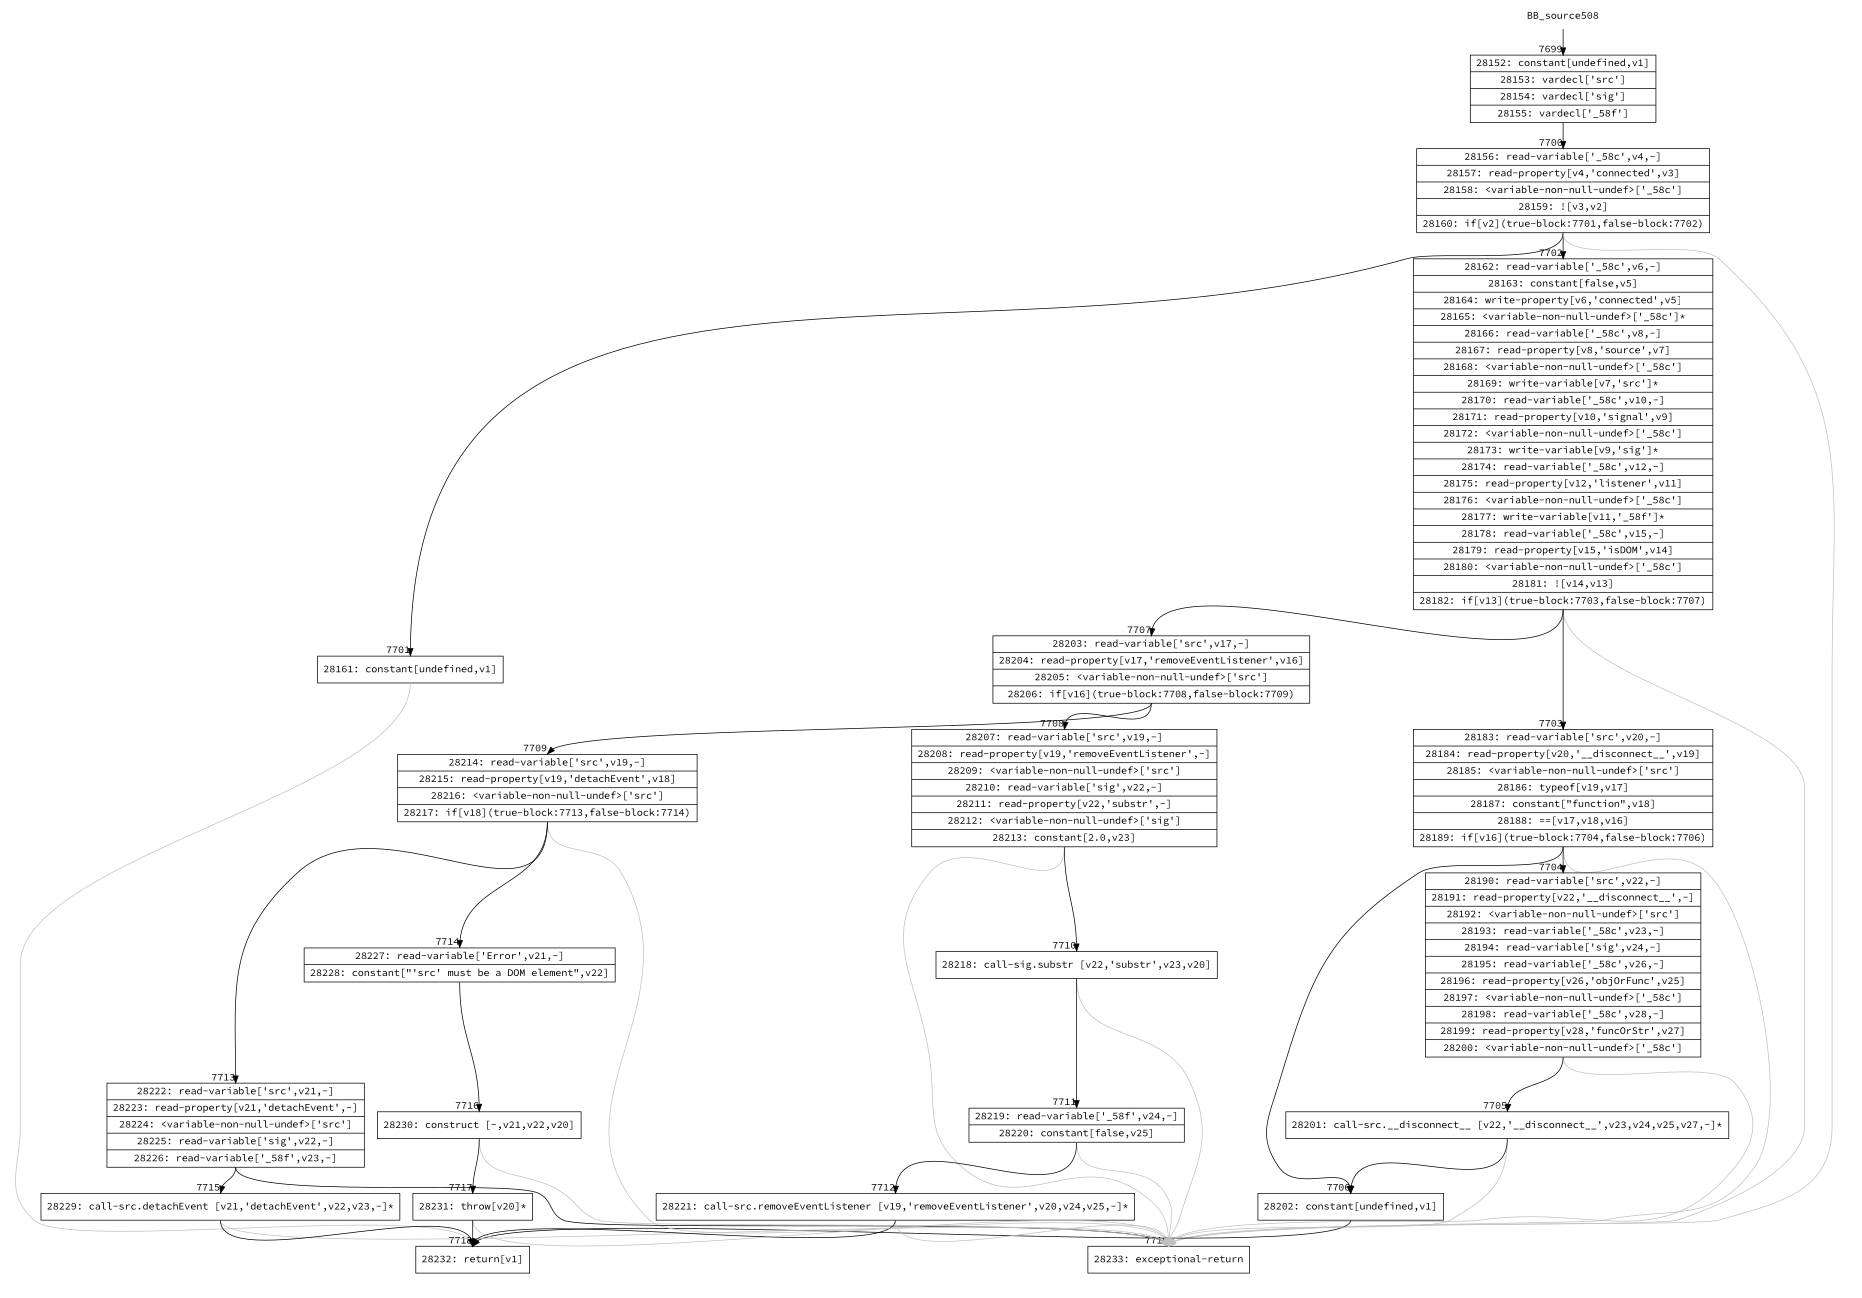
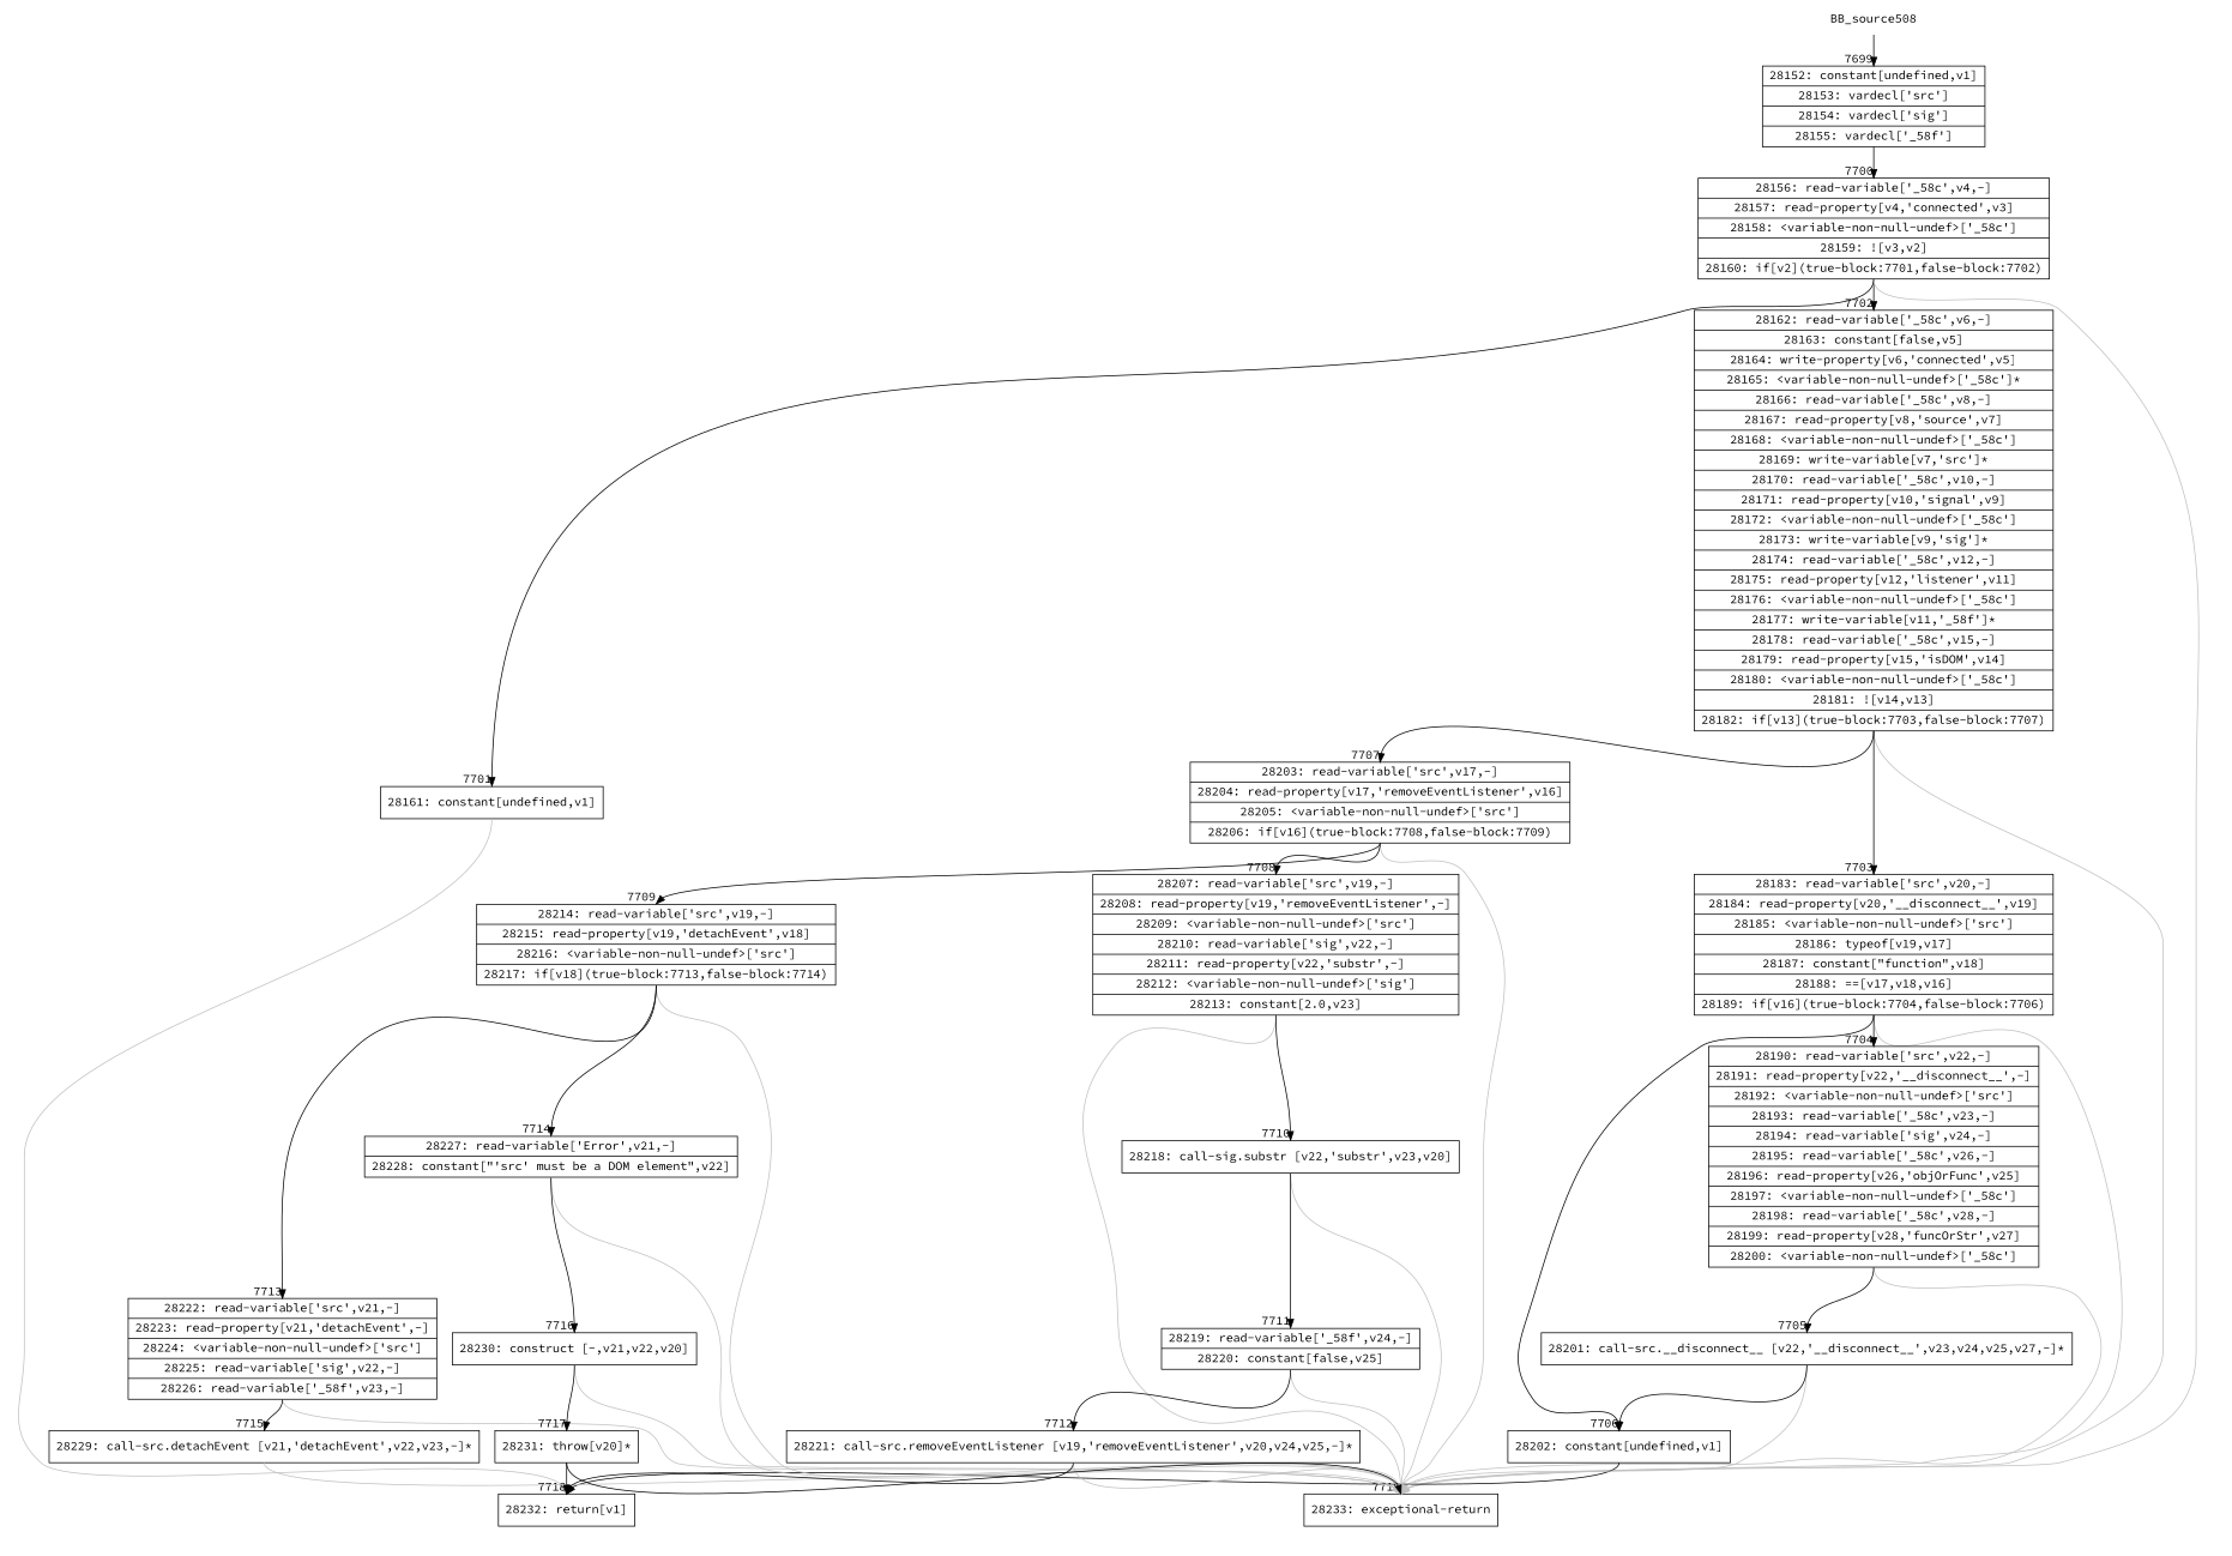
  digraph {
    fontname="Source Code Pro"
    rankdir=TD
    node [fontname="Source Code Pro" shape=record]
    edge [fontname="Source Code Pro" headport=n tailport=s]
    n1 [label=BB_source508 shape=none]
    n2 [label="{28152: constant[undefined,v1]|28153: vardecl['src']|28154: vardecl['sig']|28155: vardecl['_58f']}"]
    n3 [label="{28156: read-variable['_58c',v4,-]|28157: read-property[v4,'connected',v3]|28158: \<variable-non-null-undef\>['_58c']|28159: ![v3,v2]|28160: if[v2](true-block:7701,false-block:7702)}"]
    n4 [label="{28161: constant[undefined,v1]}"]
    n5 [label="{28162: read-variable['_58c',v6,-]|28163: constant[false,v5]|28164: write-property[v6,'connected',v5]|28165: \<variable-non-null-undef\>['_58c']*|28166: read-variable['_58c',v8,-]|28167: read-property[v8,'source',v7]|28168: \<variable-non-null-undef\>['_58c']|28169: write-variable[v7,'src']*|28170: read-variable['_58c',v10,-]|28171: read-property[v10,'signal',v9]|28172: \<variable-non-null-undef\>['_58c']|28173: write-variable[v9,'sig']*|28174: read-variable['_58c',v12,-]|28175: read-property[v12,'listener',v11]|28176: \<variable-non-null-undef\>['_58c']|28177: write-variable[v11,'_58f']*|28178: read-variable['_58c',v15,-]|28179: read-property[v15,'isDOM',v14]|28180: \<variable-non-null-undef\>['_58c']|28181: ![v14,v13]|28182: if[v13](true-block:7703,false-block:7707)}"]
    n6 [label="{28233: exceptional-return}"]
    n7 [label="{28232: return[v1]}"]
    n8 [label="{28183: read-variable['src',v20,-]|28184: read-property[v20,'__disconnect__',v19]|28185: \<variable-non-null-undef\>['src']|28186: typeof[v19,v17]|28187: constant[\"function\",v18]|28188: ==[v17,v18,v16]|28189: if[v16](true-block:7704,false-block:7706)}"]
    n9 [label="{28203: read-variable['src',v17,-]|28204: read-property[v17,'removeEventListener',v16]|28205: \<variable-non-null-undef\>['src']|28206: if[v16](true-block:7708,false-block:7709)}"]
    n10 [label="{28190: read-variable['src',v22,-]|28191: read-property[v22,'__disconnect__',-]|28192: \<variable-non-null-undef\>['src']|28193: read-variable['_58c',v23,-]|28194: read-variable['sig',v24,-]|28195: read-variable['_58c',v26,-]|28196: read-property[v26,'objOrFunc',v25]|28197: \<variable-non-null-undef\>['_58c']|28198: read-variable['_58c',v28,-]|28199: read-property[v28,'funcOrStr',v27]|28200: \<variable-non-null-undef\>['_58c']}"]
    n11 [label="{28202: constant[undefined,v1]}"]
    n12 [label="{28207: read-variable['src',v19,-]|28208: read-property[v19,'removeEventListener',-]|28209: \<variable-non-null-undef\>['src']|28210: read-variable['sig',v22,-]|28211: read-property[v22,'substr',-]|28212: \<variable-non-null-undef\>['sig']|28213: constant[2.0,v23]}"]
    n13 [label="{28214: read-variable['src',v19,-]|28215: read-property[v19,'detachEvent',v18]|28216: \<variable-non-null-undef\>['src']|28217: if[v18](true-block:7713,false-block:7714)}"]
    n14 [label="{28201: call-src.__disconnect__ [v22,'__disconnect__',v23,v24,v25,v27,-]*}"]
    n15 [label="{28218: call-sig.substr [v22,'substr',v23,v20]}"]
    n16 [label="{28222: read-variable['src',v21,-]|28223: read-property[v21,'detachEvent',-]|28224: \<variable-non-null-undef\>['src']|28225: read-variable['sig',v22,-]|28226: read-variable['_58f',v23,-]}"]
    n17 [label="{28227: read-variable['Error',v21,-]|28228: constant[\"'src' must be a DOM element\",v22]}"]
    n18 [label="{28219: read-variable['_58f',v24,-]|28220: constant[false,v25]}"]
    n19 [label="{28229: call-src.detachEvent [v21,'detachEvent',v22,v23,-]*}"]
    n20 [label="{28230: construct [-,v21,v22,v20]}"]
    n21 [label="{28221: call-src.removeEventListener [v19,'removeEventListener',v20,v24,v25,-]*}"]
    n22 [label="{28231: throw[v20]*}"]
    n1 -> n2 [headlabel="    7699"]
    n2 -> n3 [headlabel="      7700"]
    n3 -> n4 [headlabel="      7701"]
    n3 -> n5 [headlabel="      7702"]
    n3 -> n6 [color=gray headlabel="      7719"]
    n4 -> n7 [color=gray headlabel="      7718"]
    n5 -> n6 [color=gray]
    n5 -> n8 [headlabel="      7703"]
    n5 -> n9 [headlabel="      7707"]
    n8 -> n6 [color=gray]
    n8 -> n10 [headlabel="      7704"]
    n8 -> n11 [headlabel="      7706"]
+   n9 -> n6 [color=gray]
    n9 -> n12 [headlabel="      7708"]
    n9 -> n13 [headlabel="      7709"]
    n10 -> n6 [color=gray]
    n10 -> n14 [headlabel="      7705"]
    n11 -> n7
    n12 -> n6 [color=gray]
    n12 -> n15 [headlabel="      7710"]
    n13 -> n6 [color=gray]
    n13 -> n16 [headlabel="      7713"]
    n13 -> n17 [headlabel="      7714"]
    n14 -> n6 [color=gray]
    n14 -> n11
    n15 -> n6 [color=gray]
    n15 -> n18 [headlabel="      7711"]
-   n16 -> n6 [color=black]
+   n16 -> n6 [color=gray]
    n16 -> n19 [headlabel="      7715"]
+   n17 -> n6 [color=gray]
    n17 -> n20 [headlabel="      7716"]
    n18 -> n6 [color=gray]
    n18 -> n21 [headlabel="      7712"]
    n19 -> n6 [color=gray]
-   n19 -> n7
    n20 -> n6 [color=gray]
    n20 -> n22 [headlabel="      7717"]
    n21 -> n6 [color=gray]
    n21 -> n7
-   n22 -> n6 [color=gray]
+   n22 -> n6 [color=black]
    n22 -> n7
  }
